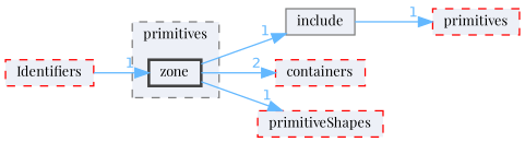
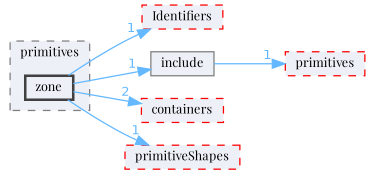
  digraph {
    compound=true
    fontname="Playfair Display"
    rankdir=LR
    node [color=red fillcolor="#edf0f7" fontname="Playfair Display" fontsize=10 shape=box style="filled,dashed"]
    edge [color=steelblue1 fontcolor=steelblue1 fontname="Playfair Display" fontsize=10 headlabel=1 labeldistance=1.5 labelfontname=Helvetica labelfontsize=10]
    n1 [color=grey25 height=0.2 label=zone style="filled,bold" width=0.4]
    n2 [height=0.2 label=Identifiers width=0.4]
    n3 [color=grey50 height=0.2 label=include style=filled width=0.4]
    n4 [height=0.2 label=containers width=0.4]
    n5 [height=0.2 label=primitiveShapes width=0.4]
    n6 [height=0.2 label=primitives width=0.4]
    subgraph cluster_1 {
      bgcolor="#edf0f7"
      fontsize=10
      label=primitives
      pencolor=grey50
      style="filled,dashed"
      n1
    }
-   n2 -> n1
+   n1 -> n2
    n1 -> n3
    n1 -> n4 [headlabel=2]
    n1 -> n5
    n3 -> n6
  }
